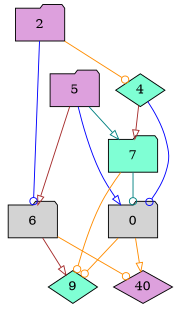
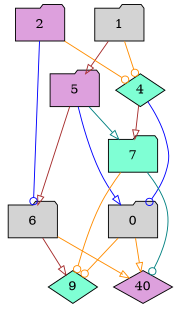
  digraph {
    node [alpha=0.13 fillcolor=lightgrey shape=folder style=filled]
    edge [arrowhead=odot color=darkorange]
+   1 [alpha=0.19 expect_size=21571584]
    4 [alpha=0.20 expect_size=47321088 fillcolor=aquamarine shape=diamond]
    5 [expect_size=21431296 fillcolor=plum]
    7 [alpha=0.00 expect_size=15961088 fillcolor=aquamarine]
    n5 [alpha=0.15 expect_size=51049472 label=0]
    6 [alpha=0.01 expect_size=31350784]
    9 [alpha=0.11 expect_size=42333184 fillcolor=aquamarine shape=diamond]
    n8 [alpha=0.09 expect_size=23066624 fillcolor=plum label=40 shape=diamond]
    2 [expect_size=22273024 fillcolor=plum]
+   1 -> 4
+   1 -> 5 [arrowhead=onormal color=brown]
    4 -> 7 [arrowhead=onormal color=brown]
    4 -> n5 [color=blue]
    5 -> 7 [arrowhead=onormal color=teal]
    5 -> n5 [arrowhead=onormal color=blue]
    5 -> 6 [arrowhead=onormal color=brown]
    7 -> 9
-   7 -> n5 [color=teal]
+   7 -> n8 [color=teal]
    n5 -> 9
    n5 -> n8 [arrowhead=onormal]
    6 -> 9 [arrowhead=onormal color=brown]
-   6 -> n8
+   6 -> n8 [arrowhead=onormal]
    2 -> 4
    2 -> 6 [color=blue]
  }
